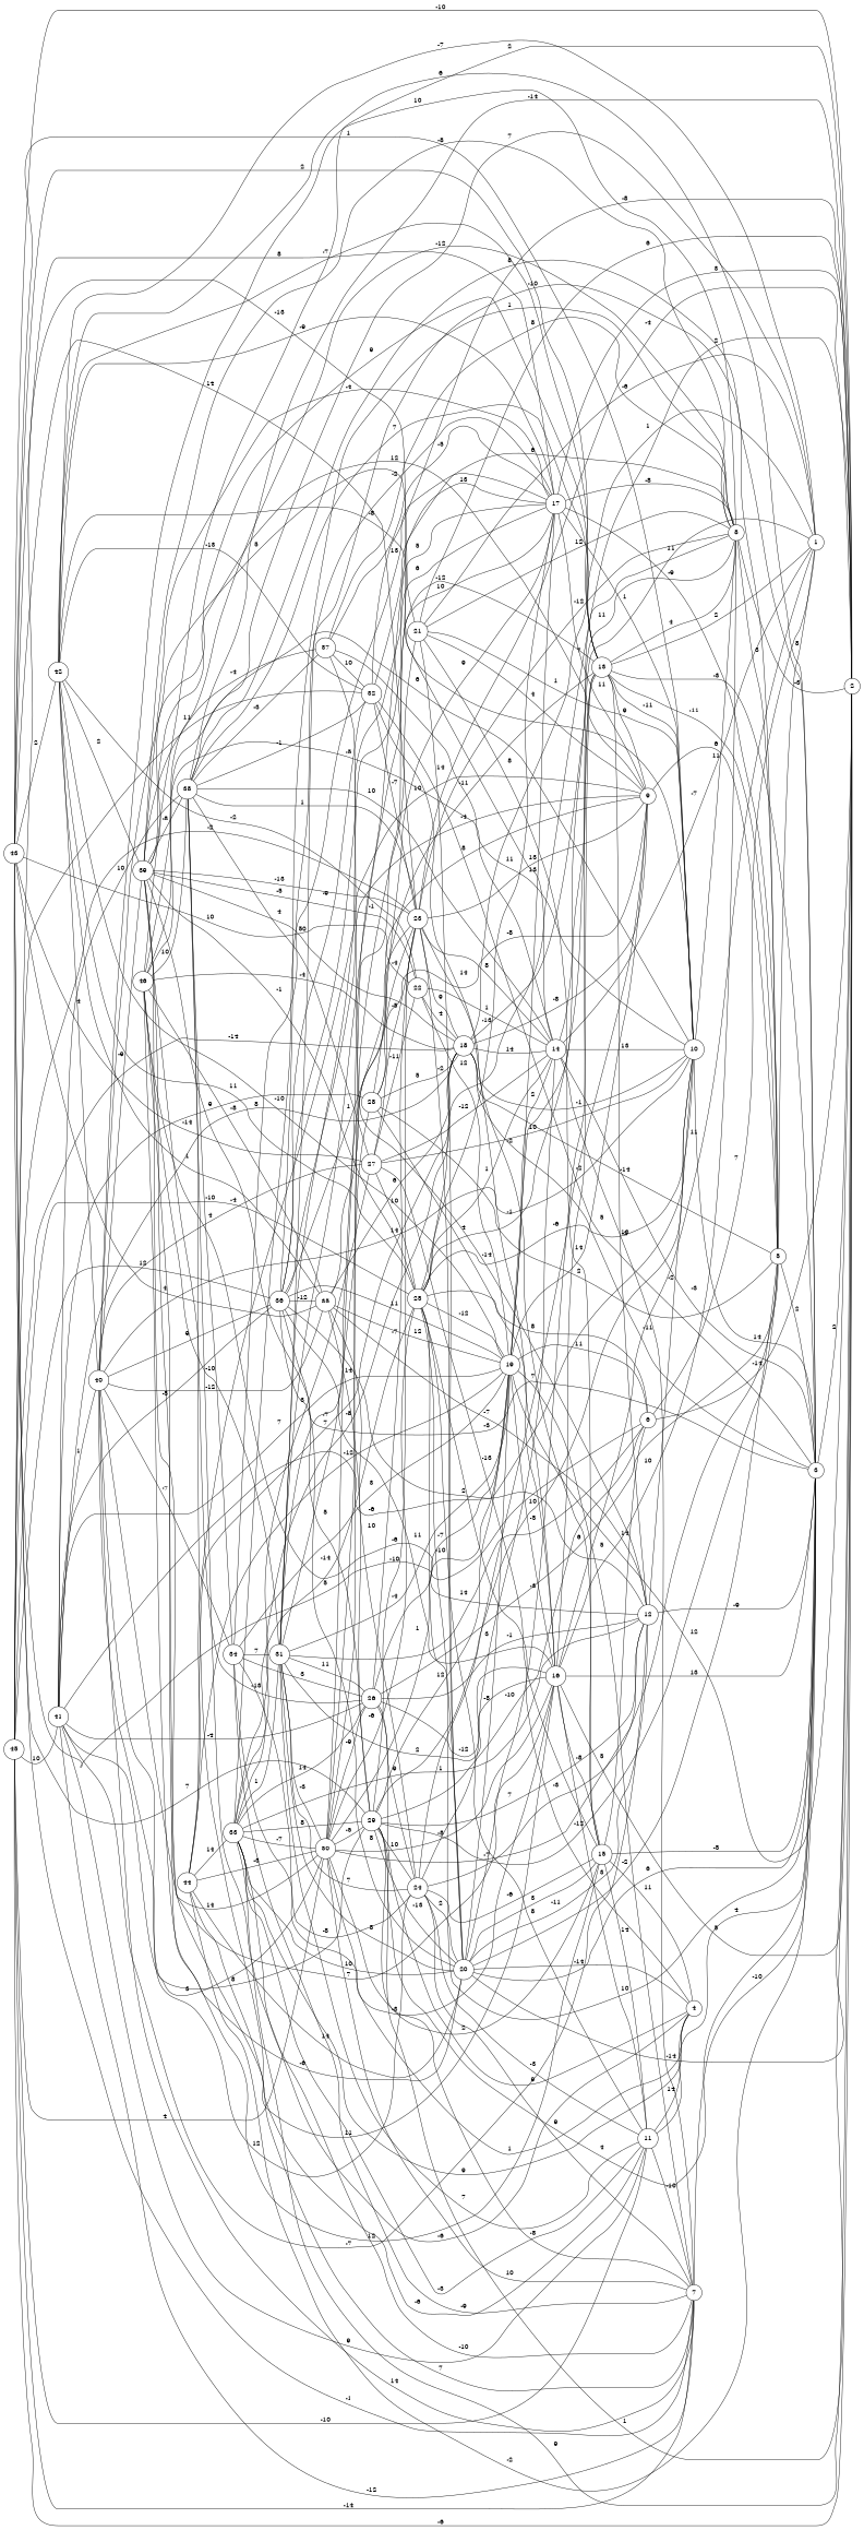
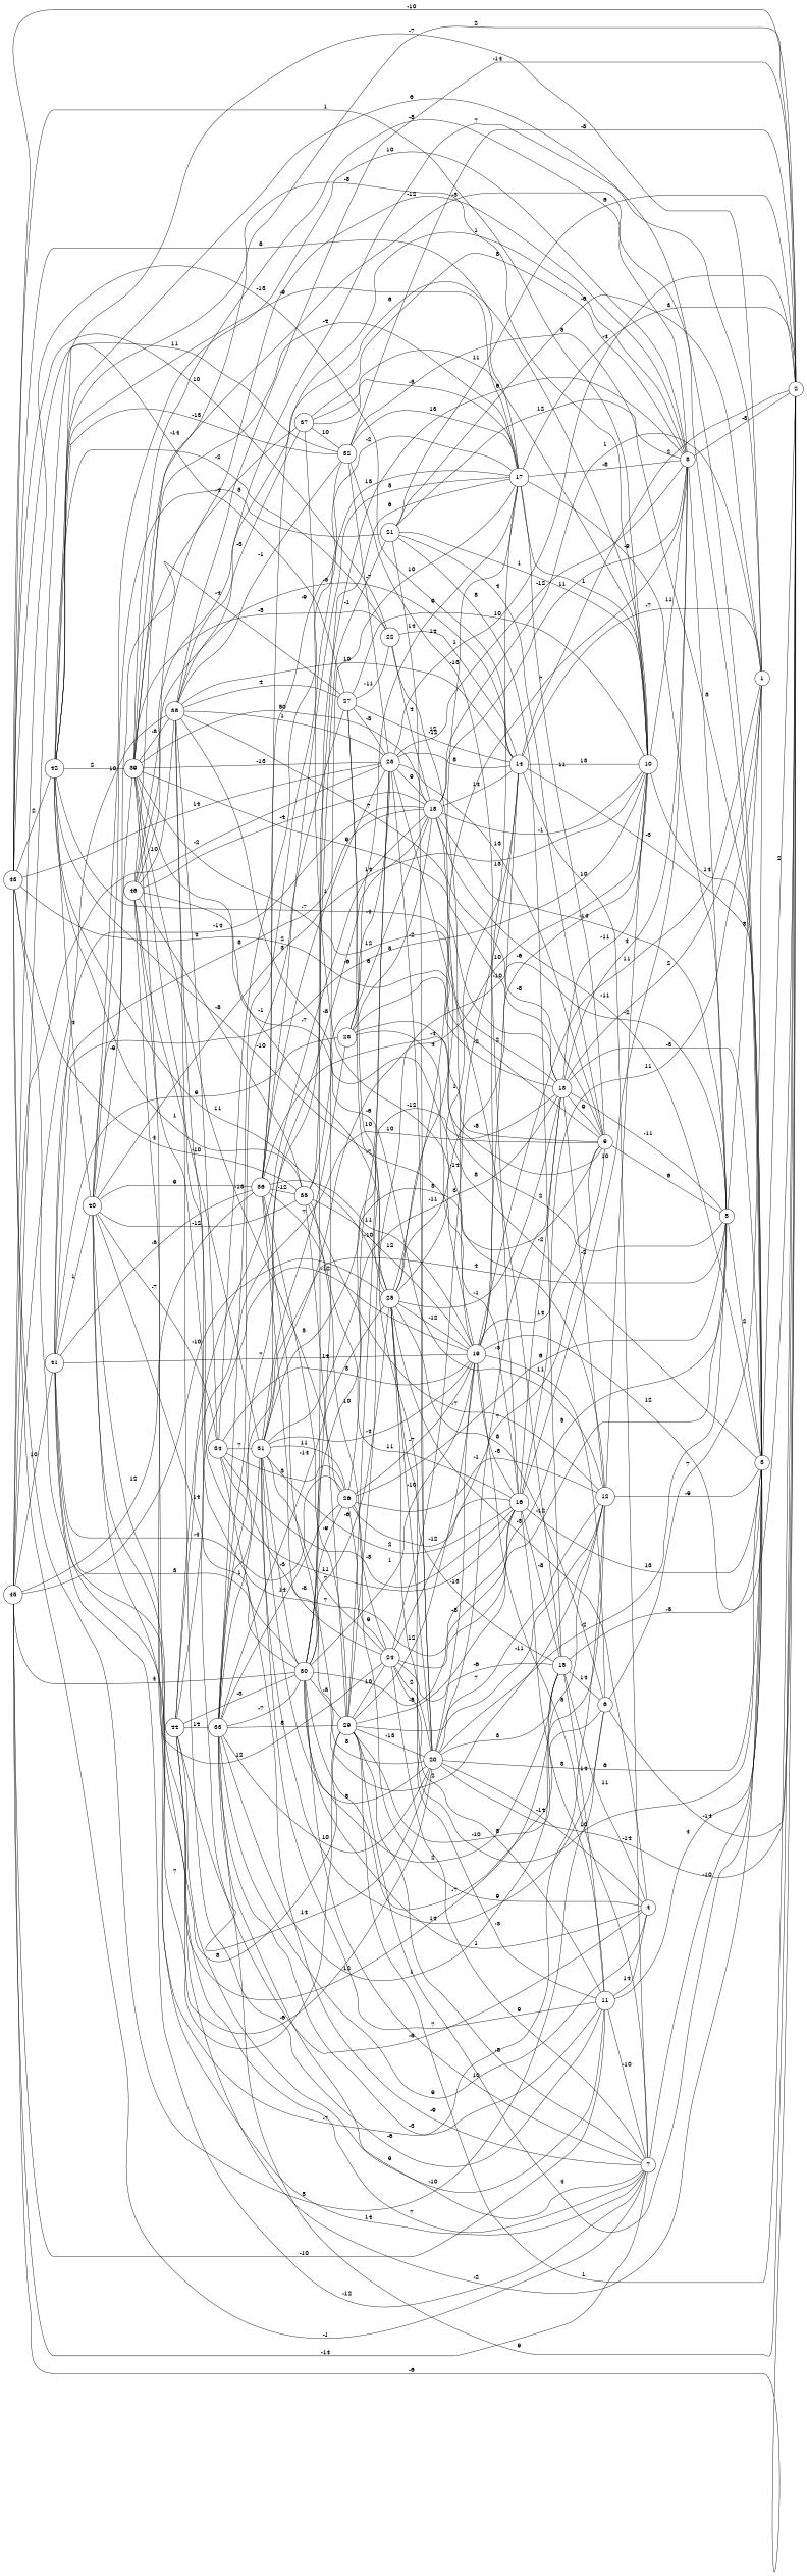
  graph {
    fontname="Helvetica,Arial,sans-serif"
    rankdir=LR
    node [shape=circle]
    46
    2
    8
    10
    12
    14
    16
    18
    20
    31
    35
    38
    5
    3
    7
    1
    11
    13
    15
    9
    19
    4
    30
    6
    17
    26
    28
    24
    29
    21
    23
    32
    27
    34
    37
    25
    22
    45
    36
    41
    40
    39
    44
    33
    43
    42
    46 -- 2 [label=2]
    46 -- 8 [label=-12]
    46 -- 10 [label=6]
    46 -- 12 [label=-6]
    46 -- 14 [label=-5]
    46 -- 16 [label=7]
    46 -- 18 [label=-4]
    46 -- 20 [label=-6]
    46 -- 31 [label=-10]
    46 -- 35 [label=-8]
    46 -- 38 [label=10]
    8 -- 2 [label=-3]
    8 -- 5 [label=3]
    10 -- 8 [label=11]
    10 -- 3 [label=14]
    12 -- 10 [label=-2]
    12 -- 3 [label=-9]
    14 -- 2 [label=2]
    14 -- 10 [label=13]
    14 -- 3 [label=-3]
    14 -- 7 [label=10]
    14 -- 1 [label=-7]
-   16 -- 2 [label=5]
    16 -- 8 [label=10]
    16 -- 3 [label=13]
    16 -- 1 [label=11]
    16 -- 11 [label=3]
    16 -- 13 [label=-2]
    16 -- 15 [label=-8]
    18 -- 8 [label=11]
    18 -- 10 [label=-1]
    18 -- 14 [label=14]
    18 -- 5 [label=-14]
    18 -- 3 [label=-11]
    18 -- 1 [label=1]
    18 -- 9 [label=-8]
    20 -- 2 [label=-14]
    20 -- 12 [label=-11]
    20 -- 5 [label=-2]
    20 -- 3 [label=6]
    20 -- 13 [label=-3]
    20 -- 15 [label=3]
    20 -- 19 [label=-8]
    20 -- 4 [label=-14]
    31 -- 16 [label=2]
    31 -- 20 [label=8]
    31 -- 5 [label=-10]
    31 -- 11 [label=7]
    31 -- 13 [label=-12]
    31 -- 9 [label=8]
    31 -- 19 [label=-4]
    31 -- 30 [label=-3]
    31 -- 6 [label=14]
    31 -- 17 [label=6]
    31 -- 26 [label=11]
    31 -- 28 [label=7]
    31 -- 24 [label=7]
    35 -- 12 [label=-7]
    35 -- 18 [label=6]
    35 -- 19 [label=12]
    35 -- 24 [label=10]
    35 -- 29 [label=14]
    35 -- 21 [label=-1]
    38 -- 2 [label=-14]
    38 -- 14 [label=10]
    38 -- 3 [label=8]
    38 -- 1 [label=7]
    38 -- 11 [label=-6]
    38 -- 13 [label=7]
    38 -- 4 [label=-6]
    38 -- 23 [label=1]
    38 -- 32 [label=-1]
    38 -- 27 [label=4]
    38 -- 34 [label=4]
    38 -- 37 [label=-3]
    5 -- 3 [label=2]
    5 -- 1 [label=8]
    3 -- 2 [label=2]
    7 -- 3 [label=-10]
    11 -- 3 [label=4]
    11 -- 7 [label=-10]
    11 -- 4 [label=14]
    13 -- 8 [label=4]
    13 -- 10 [label=-11]
    13 -- 12 [label=-2]
    13 -- 5 [label=-11]
    13 -- 3 [label=-3]
    13 -- 1 [label=2]
    13 -- 9 [label=9]
    15 -- 3 [label=-5]
    15 -- 11 [label=14]
    15 -- 4 [label=11]
    15 -- 6 [label=14]
    9 -- 5 [label=6]
    19 -- 2 [label=12]
    19 -- 14 [label=2]
    19 -- 16 [label=-5]
    19 -- 7 [label=5]
    19 -- 1 [label=11]
    19 -- 9 [label=14]
    19 -- 6 [label=11]
    19 -- 17 [label=13]
    30 -- 8 [label=6]
    30 -- 12 [label=-7]
    30 -- 16 [label=-8]
    30 -- 7 [label=10]
    30 -- 13 [label=-11]
    30 -- 15 [label=2]
    30 -- 19 [label=1]
    30 -- 4 [label=1]
    30 -- 17 [label=10]
    30 -- 26 [label=-9]
    30 -- 29 [label=-5]
    30 -- 25 [label=-6]
    6 -- 2 [label=-14]
    6 -- 1 [label=7]
    17 -- 2 [label=3]
    17 -- 8 [label=-8]
    17 -- 10 [label=1]
    17 -- 5 [label=-9]
    17 -- 9 [label=11]
    26 -- 12 [label=-1]
    26 -- 16 [label=-12]
    26 -- 5 [label=6]
    26 -- 19 [label=-7]
    26 -- 4 [label=9]
    26 -- 24 [label=9]
    26 -- 23 [label=-7]
    28 -- 16 [label=4]
    28 -- 18 [label=5]
    28 -- 5 [label=2]
    28 -- 9 [label=-8]
    28 -- 17 [label=9]
    28 -- 23 [label=-4]
    24 -- 14 [label=3]
    24 -- 20 [label=2]
    24 -- 5 [label=5]
    24 -- 7 [label=9]
    24 -- 11 [label=-3]
    24 -- 15 [label=-6]
    24 -- 9 [label=7]
    29 -- 2 [label=1]
    29 -- 10 [label=10]
    29 -- 12 [label=7]
    29 -- 20 [label=-13]
    29 -- 5 [label=-12]
    29 -- 3 [label=4]
    29 -- 7 [label=-8]
    29 -- 19 [label=12]
    29 -- 6 [label=-10]
    29 -- 24 [label=10]
    29 -- 23 [label=-10]
    21 -- 2 [label=6]
    21 -- 8 [label=12]
    21 -- 10 [label=1]
    21 -- 20 [label=14]
    21 -- 1 [label=-6]
    21 -- 15 [label=8]
    21 -- 9 [label=4]
    23 -- 2 [label=-4]
    23 -- 8 [label=-12]
    23 -- 14 [label=8]
    23 -- 18 [label=9]
    23 -- 20 [label=-2]
    23 -- 15 [label=-2]
    23 -- 9 [label=13]
    32 -- 2 [label=-8]
    32 -- 16 [label=14]
    32 -- 3 [label=5]
    32 -- 17 [label=13]
    32 -- 23 [label=-7]
    27 -- 10 [label=10]
    27 -- 14 [label=-12]
    27 -- 15 [label=-13]
    27 -- 23 [label=-5]
    27 -- 25 [label=10]
    27 -- 22 [label=-11]
    34 -- 16 [label=-3]
    34 -- 31 [label=7]
    34 -- 7 [label=-9]
    34 -- 19 [label=3]
    34 -- 17 [label=-2]
    34 -- 26 [label=3]
    34 -- 24 [label=-8]
    37 -- 8 [label=8]
    37 -- 10 [label=11]
    37 -- 12 [label=-14]
    37 -- 17 [label=-5]
    37 -- 32 [label=10]
    25 -- 8 [label=7]
    25 -- 10 [label=-6]
    25 -- 14 [label=1]
    25 -- 20 [label=-10]
    25 -- 3 [label=10]
    25 -- 11 [label=8]
    25 -- 13 [label=-1]
    25 -- 19 [label=-12]
    25 -- 4 [label=-3]
    25 -- 6 [label=8]
    25 -- 17 [label=-13]
    22 -- 14 [label=1]
    22 -- 18 [label=4]
    22 -- 19 [label=12]
    45 -- 2 [label=-6]
    45 -- 14 [label=-13]
    45 -- 18 [label=-14]
    45 -- 7 [label=-14]
    45 -- 11 [label=-10]
    45 -- 30 [label=4]
    45 -- 23 [label=-2]
    45 -- 32 [label=11]
    45 -- 25 [label=-10]
    45 -- 36 [label=12]
    45 -- 41 [label=10]
    36 -- 8 [label=1]
    36 -- 12 [label=2]
    36 -- 16 [label=11]
    36 -- 20 [label=8]
    36 -- 35 [label=-12]
    36 -- 9 [label=-4]
    36 -- 19 [label=11]
    36 -- 17 [label=5]
    36 -- 29 [label=5]
    36 -- 23 [label=1]
    36 -- 32 [label=-9]
    41 -- 10 [label=-6]
    41 -- 12 [label=-7]
    41 -- 18 [label=8]
    41 -- 38 [label=10]
    41 -- 7 [label=-12]
-   41 -- 11 [label=9]
+   44 -- 11 [label=9]
    41 -- 19 [label=7]
    41 -- 30 [label=3]
    41 -- 26 [label=-4]
    41 -- 28 [label=9]
    41 -- 36 [label=-5]
    41 -- 40 [label=1]
    40 -- 8 [label=10]
    40 -- 10 [label=14]
    40 -- 35 [label=-12]
    40 -- 7 [label=14]
    40 -- 30 [label=14]
    40 -- 24 [label=12]
    40 -- 29 [label=8]
    40 -- 21 [label=5]
    40 -- 27 [label=-4]
    40 -- 34 [label=-7]
    40 -- 36 [label=9]
    40 -- 39 [label=-9]
    39 -- 8 [label=-8]
    39 -- 16 [label=11]
    39 -- 18 [label=50]
    39 -- 38 [label=-8]
    39 -- 3 [label=-3]
    39 -- 13 [label=9]
    39 -- 15 [label=12]
    39 -- 9 [label=12]
    39 -- 17 [label=-4]
    39 -- 26 [label=-13]
    39 -- 23 [label=-13]
    39 -- 37 [label=-4]
    39 -- 25 [label=-1]
    39 -- 22 [label=-5]
    44 -- 18 [label=-7]
    44 -- 20 [label=14]
    44 -- 3 [label=-2]
    44 -- 7 [label=7]
    44 -- 9 [label=10]
    44 -- 19 [label=-12]
    44 -- 30 [label=-3]
    44 -- 33 [label=14]
    33 -- 2 [label=9]
    33 -- 12 [label=1]
    33 -- 18 [label=-8]
    33 -- 20 [label=10]
    33 -- 31 [label=1]
+   33 -- 5 [label=4]
    33 -- 7 [label=-10]
    33 -- 11 [label=-3]
    33 -- 4 [label=9]
    33 -- 30 [label=-7]
    33 -- 17 [label=13]
    33 -- 26 [label=14]
    33 -- 29 [label=8]
    33 -- 27 [label=3]
    33 -- 25 [label=-14]
    43 -- 2 [label=-10]
    43 -- 10 [label=1]
    43 -- 35 [label=4]
    43 -- 7 [label=-1]
    43 -- 13 [label=2]
    43 -- 6 [label=5]
    43 -- 17 [label=8]
    43 -- 29 [label=7]
    43 -- 23 [label=14]
    43 -- 27 [label=-14]
    43 -- 22 [label=10]
    43 -- 42 [label=2]
    42 -- 10 [label=-8]
    42 -- 35 [label=1]
    42 -- 3 [label=6]
    42 -- 1 [label=-7]
    42 -- 13 [label=-7]
    42 -- 19 [label=-10]
    42 -- 17 [label=-9]
    42 -- 32 [label=-13]
    42 -- 25 [label=11]
    42 -- 22 [label=-2]
    42 -- 40 [label=4]
    42 -- 39 [label=2]
  }
